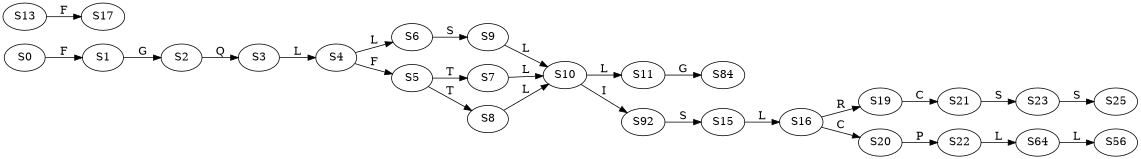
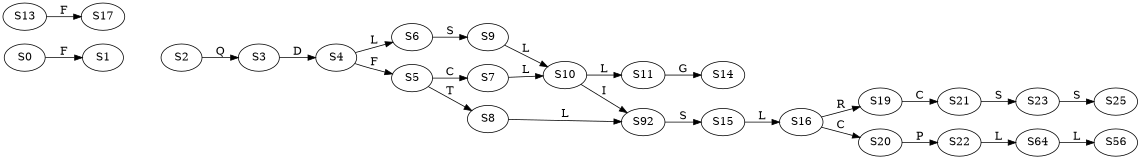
  strict digraph {
    rankdir=LR
    S0
    S1
    S2
    S3
    S4
    S5
    S6
    S7
    S8
    S9
    S10
    S11
    n13 [label=S92]
-   S14 [label=S84]
+   S14
    S15
    S13
    S17
    S16
    S19
    S20
    S21
    S22
    S23
    n24 [label=S64]
    S25
    n26 [label=S56]
    S0 -> S1 [label=F]
-   S1 -> S2 [label=G]
    S2 -> S3 [label=Q]
-   S3 -> S4 [label=L]
+   S3 -> S4 [label=D]
    S4 -> S5 [label=F]
    S4 -> S6 [label=L]
-   S5 -> S7 [label=T]
+   S5 -> S7 [label=C]
    S5 -> S8 [label=T]
    S6 -> S9 [label=S]
    S7 -> S10 [label=L]
-   S8 -> S10 [label=L]
+   S8 -> n13 [label=L]
    S9 -> S10 [label=L]
    S10 -> S11 [label=L]
    S10 -> n13 [label=I]
    S11 -> S14 [label=G]
    n13 -> S15 [label=S]
    S15 -> S16 [label=L]
    S13 -> S17 [label=F]
    S16 -> S19 [label=R]
    S16 -> S20 [label=C]
    S19 -> S21 [label=C]
    S20 -> S22 [label=P]
    S21 -> S23 [label=S]
    S22 -> n24 [label=L]
    S23 -> S25 [label=S]
    n24 -> n26 [label=L]
  }
